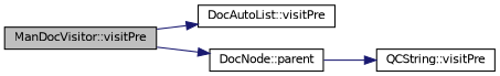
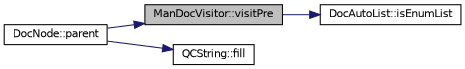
  digraph {
    rankdir=LR
    node [color=black fillcolor=white fontname=Helvetica fontsize=10 shape=record style=filled]
    edge [color=midnightblue fontname=Helvetica fontsize=10 labelfontname=Helvetica labelfontsize=10 style=solid]
    n1 [fillcolor=grey75 fontcolor=black height=0.2 label="ManDocVisitor::visitPre" width=0.4]
-   n2 [height=0.2 label="DocAutoList::visitPre" width=0.4]
+   n2 [height=0.2 label="DocAutoList::isEnumList" width=0.4]
    n3 [height=0.2 label="DocNode::parent" width=0.4]
-   n4 [height=0.2 label="QCString::visitPre" width=0.4]
+   n4 [height=0.2 label="QCString::fill" width=0.4]
    n1 -> n2
-   n1 -> n3
+   n3 -> n1
    n3 -> n4
  }
